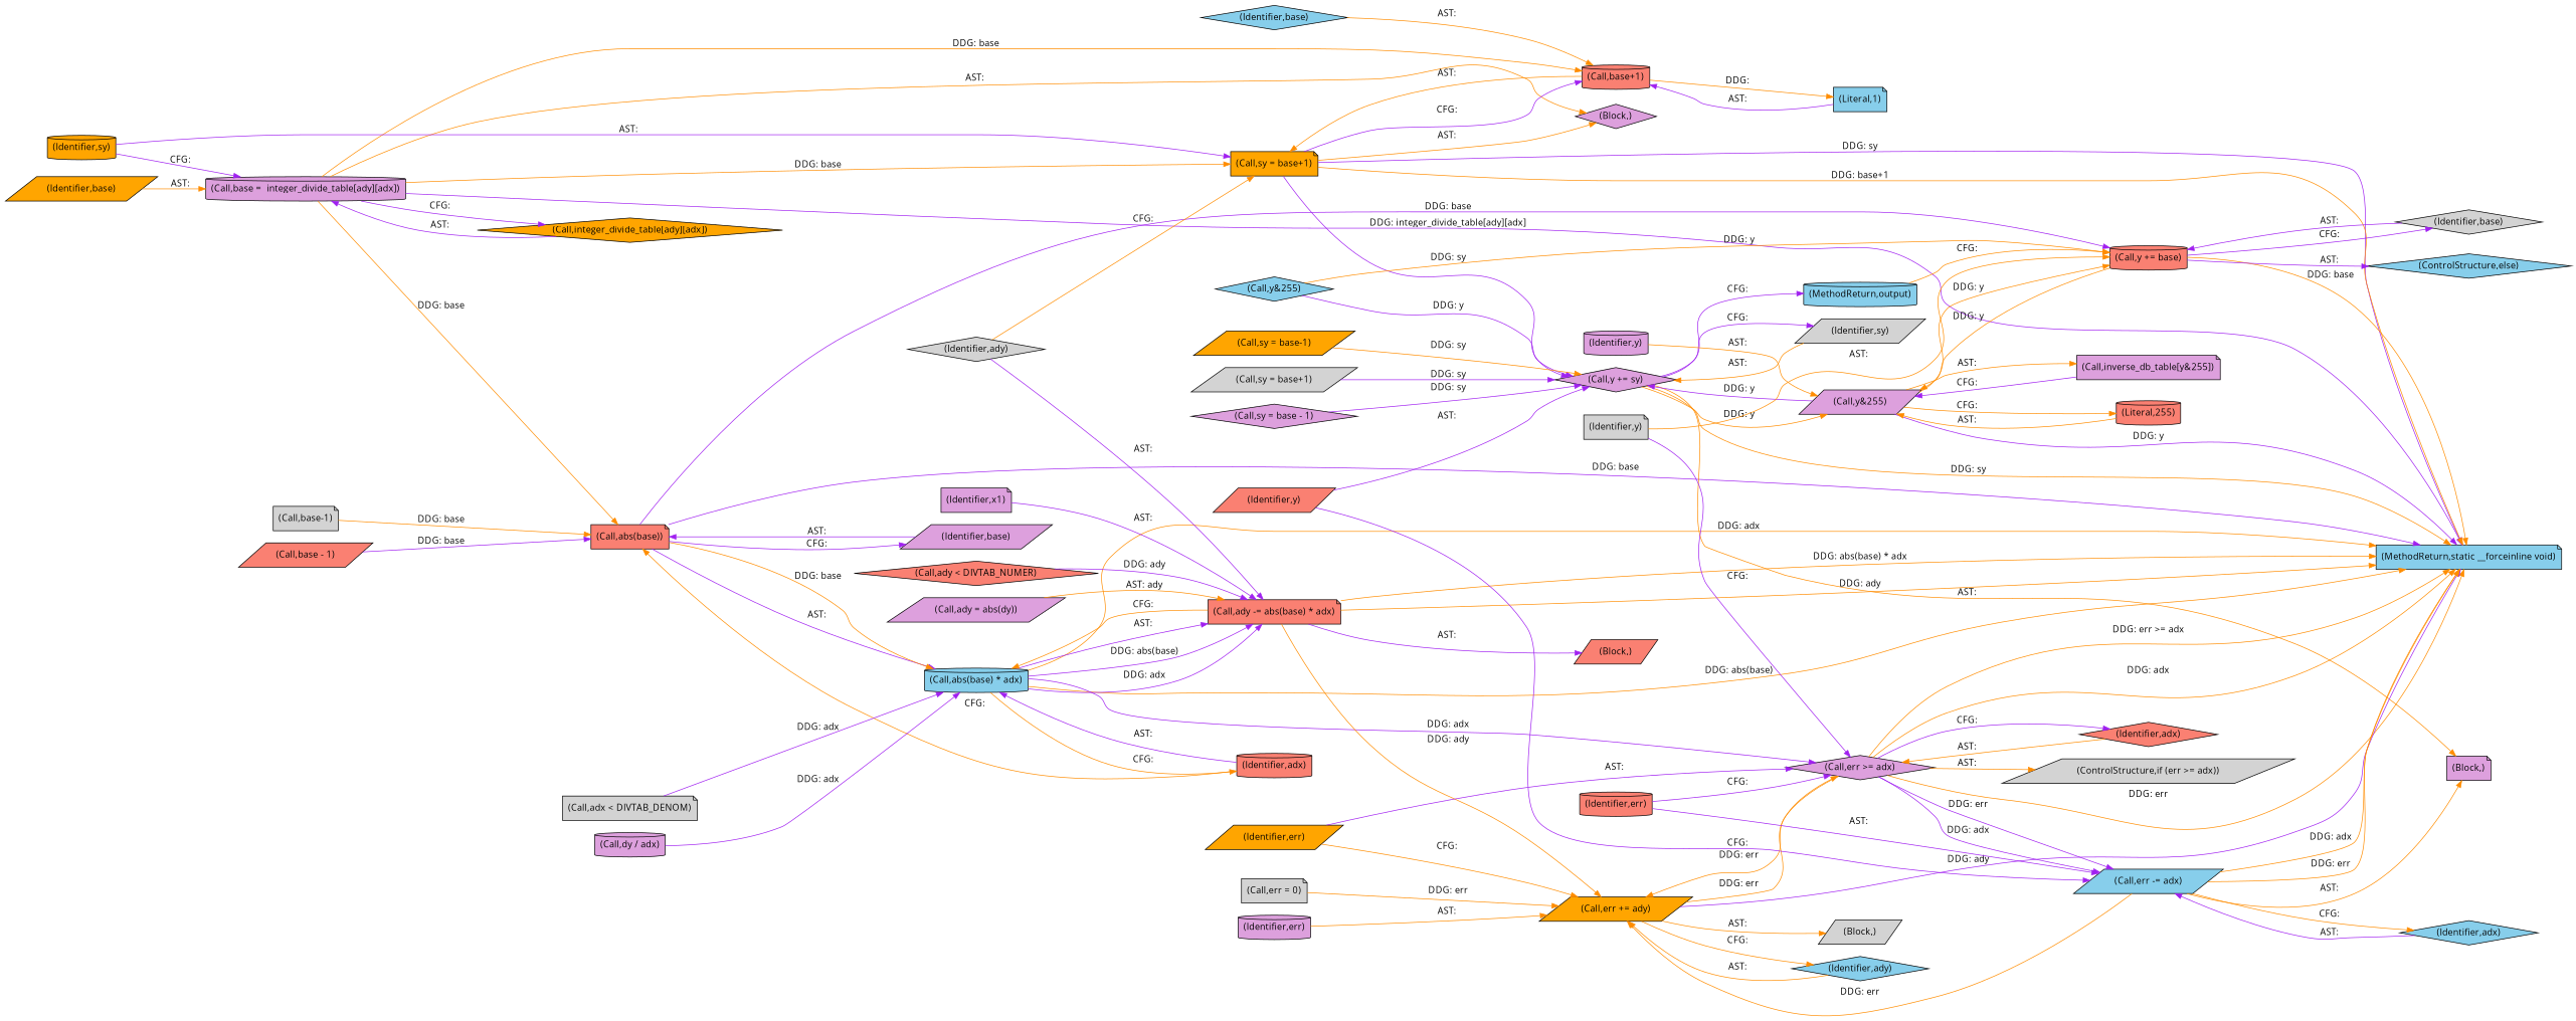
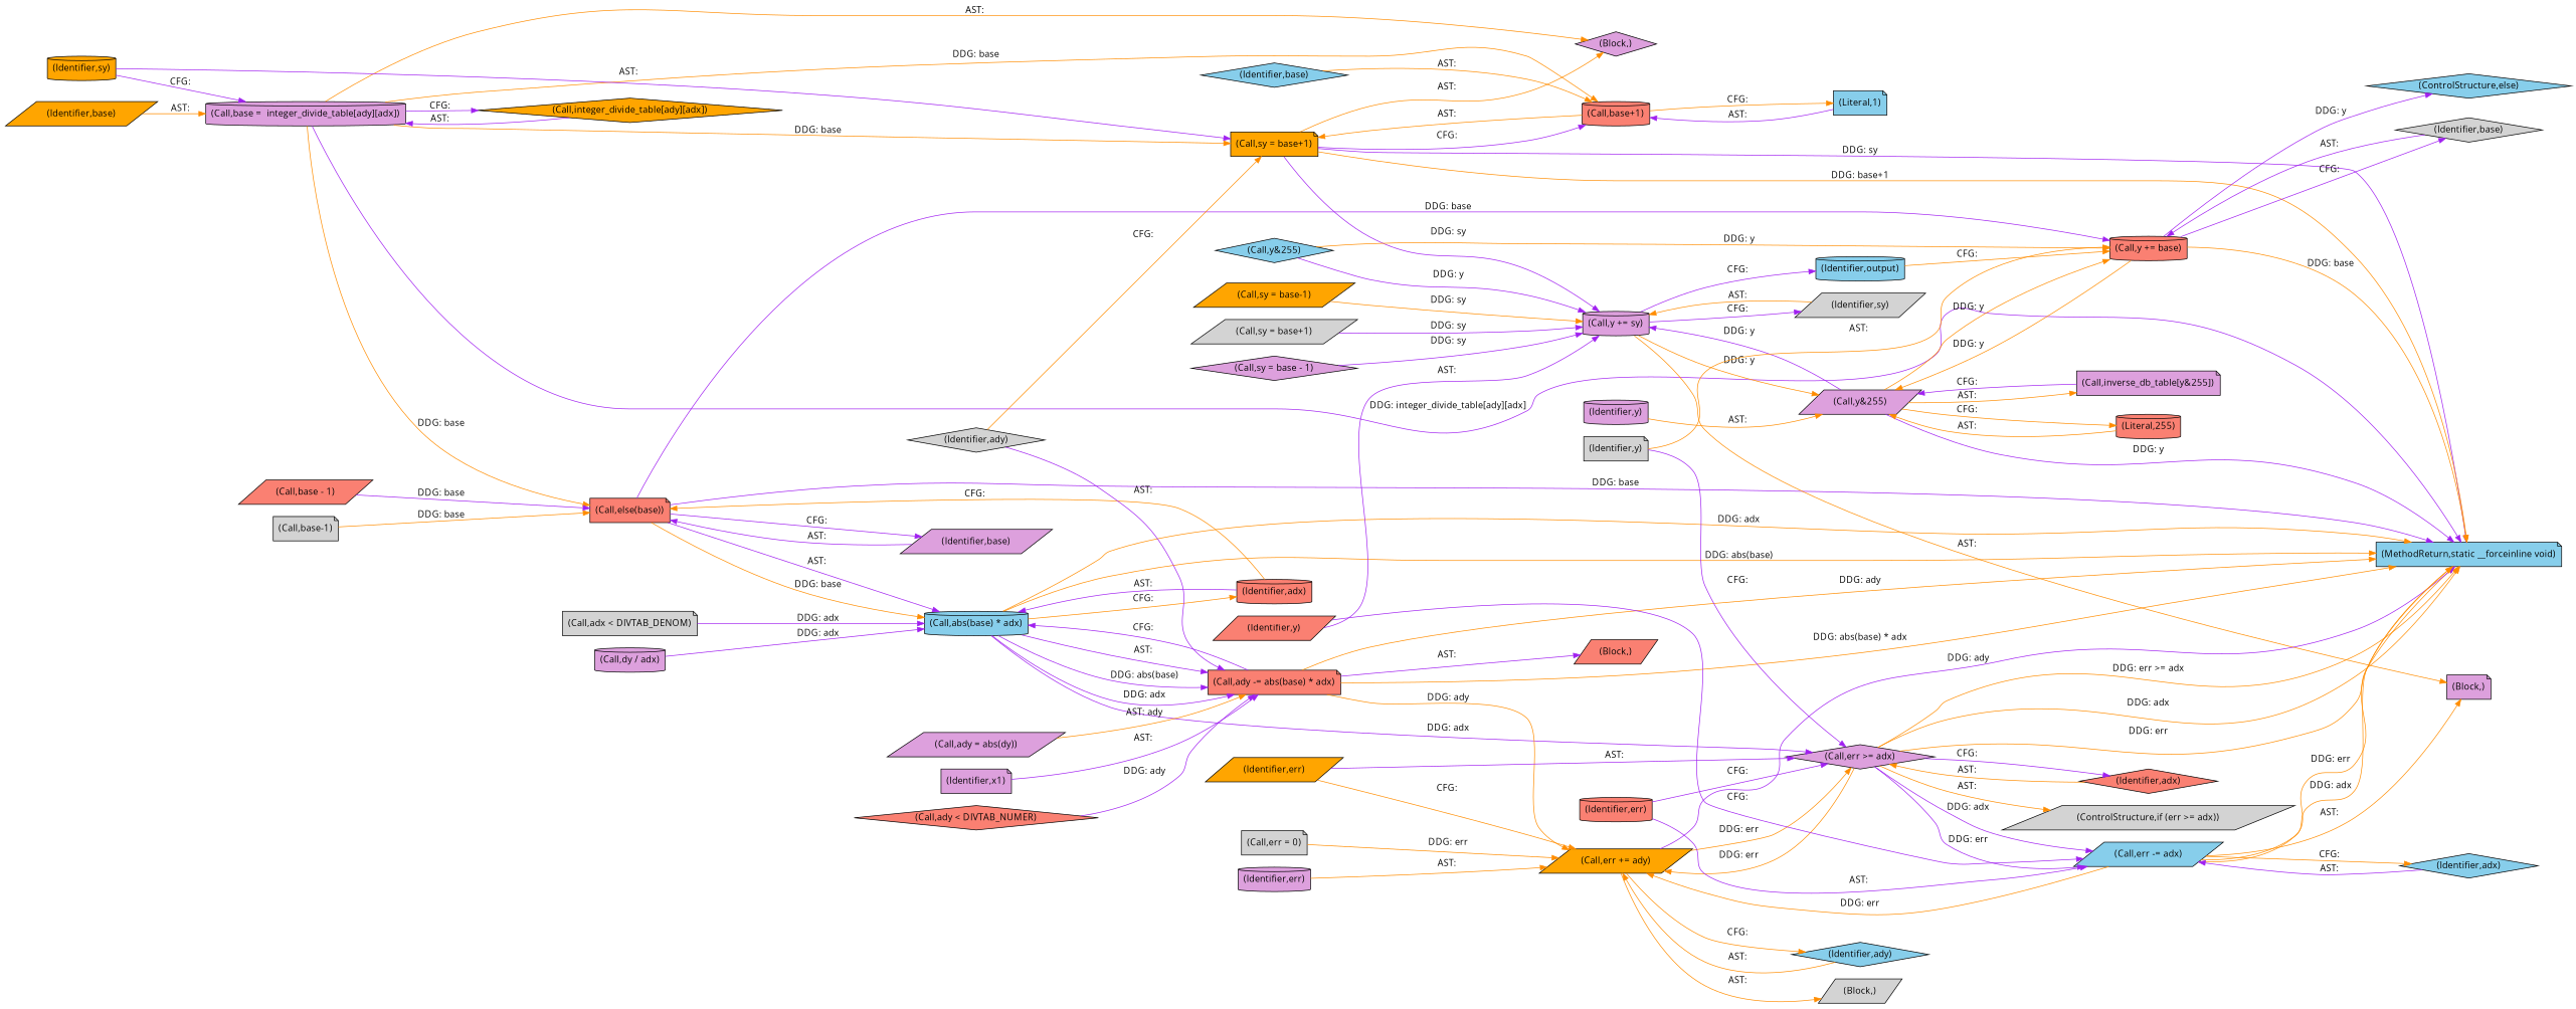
  digraph {
    fontname="Open Sans"
    rankdir=LR
    node [fillcolor=plum fontname="Open Sans" shape=parallelogram style=filled]
    edge [color=darkorange fontname="Open Sans"]
    n1 [label="(Call,base =  integer_divide_table[ady][adx])" shape=cylinder]
    n2 [fillcolor=orange label="(Call,sy = base+1)" shape=note]
    n3 [fillcolor=salmon label="(Call,base+1)" shape=cylinder]
-   n4 [fillcolor=salmon label="(Call,abs(base))" shape=note]
+   n4 [fillcolor=salmon label="(Call,else(base))" shape=note]
    n5 [fillcolor=skyblue label="(MethodReturn,static __forceinline void)" shape=note]
    n6 [fillcolor=orange label="(Call,integer_divide_table[ady][adx])" shape=diamond]
    n7 [label="(Block,)" shape=diamond]
-   n8 [label="(Call,y += sy)" shape=diamond]
+   n8 [label="(Call,y += sy)" shape=cylinder]
    n9 [fillcolor=skyblue label="(Literal,1)" shape=note]
    n10 [fillcolor=salmon label="(Call,y += base)" shape=cylinder]
    n11 [fillcolor=skyblue label="(Call,abs(base) * adx)" shape=cylinder]
    n12 [label="(Identifier,base)"]
    n13 [label="(Call,y&255)"]
    n14 [fillcolor=lightgrey label="(Identifier,sy)"]
    n15 [label="(Block,)" shape=note]
-   n16 [fillcolor=skyblue label="(MethodReturn,output)" shape=cylinder]
+   n16 [fillcolor=skyblue label="(Identifier,output)" shape=cylinder]
    n17 [label="(Call,inverse_db_table[y&255])" shape=note]
    n18 [fillcolor=salmon label="(Literal,255)" shape=cylinder]
    n19 [fillcolor=skyblue label="(ControlStructure,else)" shape=diamond]
    n20 [fillcolor=lightgrey label="(Identifier,base)" shape=diamond]
    n21 [fillcolor=salmon label="(Call,ady -= abs(base) * adx)" shape=note]
    n22 [label="(Call,err >= adx)" shape=diamond]
    n23 [fillcolor=salmon label="(Identifier,adx)" shape=cylinder]
    n24 [fillcolor=orange label="(Call,err += ady)"]
    n25 [fillcolor=salmon label="(Block,)"]
    n26 [fillcolor=skyblue label="(Call,err -= adx)"]
    n27 [fillcolor=salmon label="(Identifier,adx)" shape=diamond]
    n28 [fillcolor=lightgrey label="(ControlStructure,if (err >= adx))"]
    n29 [fillcolor=lightgrey label="(Block,)"]
    n30 [fillcolor=skyblue label="(Identifier,ady)" shape=diamond]
    n31 [fillcolor=skyblue label="(Identifier,adx)" shape=diamond]
    n32 [fillcolor=skyblue label="(Call,y&255)" shape=diamond]
    n33 [fillcolor=lightgrey label="(Call,adx < DIVTAB_DENOM)" shape=note]
    n34 [fillcolor=lightgrey label="(Call,base-1)" shape=note]
    n35 [fillcolor=lightgrey label="(Identifier,ady)" shape=diamond]
    n36 [fillcolor=orange label="(Call,sy = base-1)"]
    n37 [fillcolor=orange label="(Identifier,sy)" shape=cylinder]
    n38 [fillcolor=lightgrey label="(Call,err = 0)" shape=note]
    n39 [fillcolor=lightgrey label="(Identifier,y)" shape=note]
    n40 [label="(Identifier,err)" shape=cylinder]
    n41 [fillcolor=orange label="(Identifier,base)"]
    n42 [fillcolor=lightgrey label="(Call,sy = base+1)"]
    n43 [label="(Call,dy / adx)" shape=cylinder]
    n44 [fillcolor=salmon label="(Call,base - 1)"]
    n45 [label="(Identifier,y)" shape=cylinder]
    n46 [fillcolor=skyblue label="(Identifier,base)" shape=diamond]
    n47 [fillcolor=salmon label="(Identifier,err)" shape=cylinder]
    n48 [label="(Call,sy = base - 1)" shape=diamond]
    n49 [fillcolor=salmon label="(Identifier,y)"]
    n50 [fillcolor=orange label="(Identifier,err)"]
    n51 [label="(Call,ady = abs(dy))"]
    n52 [label="(Identifier,x1)" shape=note]
    n53 [fillcolor=salmon label="(Call,ady < DIVTAB_NUMER)" shape=diamond]
    n1 -> n2 [label="DDG: base"]
    n1 -> n3 [label="DDG: base"]
    n1 -> n4 [label="DDG: base"]
    n1 -> n5 [color=purple label="DDG: integer_divide_table[ady][adx]"]
    n1 -> n6 [color=purple label="CFG: "]
    n1 -> n7 [label="AST: "]
    n2 -> n3 [color=purple label="CFG: "]
    n2 -> n5 [color=purple label="DDG: sy"]
    n2 -> n5 [label="DDG: base+1"]
    n2 -> n7 [label="AST: "]
    n2 -> n8 [color=purple label="DDG: sy"]
    n3 -> n2 [label="AST: "]
-   n3 -> n9 [label="DDG: "]
+   n3 -> n9 [label="CFG: "]
    n4 -> n5 [color=purple label="DDG: base"]
    n4 -> n10 [color=purple label="DDG: base"]
    n4 -> n11 [color=purple label="AST: "]
    n4 -> n11 [label="DDG: base"]
    n4 -> n12 [color=purple label="CFG: "]
    n6 -> n1 [color=purple label="AST: "]
-   n8 -> n5 [label="DDG: sy"]
    n8 -> n13 [label="DDG: y"]
    n8 -> n14 [color=purple label="CFG: "]
    n8 -> n15 [label="AST: "]
    n8 -> n16 [color=purple label="CFG: "]
    n9 -> n3 [color=purple label="AST: "]
    n10 -> n5 [label="DDG: base"]
    n10 -> n13 [label="DDG: y"]
-   n10 -> n19 [color=purple label="AST: "]
+   n10 -> n19 [color=purple label="DDG: y"]
    n10 -> n20 [color=purple label="CFG: "]
    n11 -> n5 [label="DDG: adx"]
    n11 -> n5 [label="DDG: abs(base)"]
    n11 -> n21 [color=purple label="AST: "]
    n11 -> n21 [color=purple label="DDG: abs(base)"]
    n11 -> n21 [color=purple label="DDG: adx"]
    n11 -> n22 [color=purple label="DDG: adx"]
    n11 -> n23 [label="CFG: "]
    n12 -> n4 [color=purple label="AST: "]
    n13 -> n5 [color=purple label="DDG: y"]
    n13 -> n8 [color=purple label="DDG: y"]
    n13 -> n10 [label="DDG: y"]
    n13 -> n17 [label="AST: "]
    n13 -> n18 [label="CFG: "]
    n14 -> n8 [label="AST: "]
    n16 -> n10 [label="CFG: "]
    n17 -> n13 [color=purple label="CFG: "]
    n18 -> n13 [label="AST: "]
    n20 -> n10 [color=purple label="AST: "]
    n21 -> n5 [label="DDG: ady"]
    n21 -> n5 [label="DDG: abs(base) * adx"]
-   n21 -> n11 [label="CFG: "]
+   n21 -> n11 [color=purple label="CFG: "]
    n21 -> n24 [label="DDG: ady"]
    n21 -> n25 [color=purple label="AST: "]
    n22 -> n5 [label="DDG: err >= adx"]
    n22 -> n5 [label="DDG: adx"]
    n22 -> n5 [label="DDG: err"]
    n22 -> n24 [label="DDG: err"]
    n22 -> n26 [color=purple label="DDG: adx"]
    n22 -> n26 [color=purple label="DDG: err"]
    n22 -> n27 [color=purple label="CFG: "]
    n22 -> n28 [label="AST: "]
    n23 -> n4 [label="CFG: "]
    n23 -> n11 [color=purple label="AST: "]
    n24 -> n5 [color=purple label="DDG: ady"]
    n24 -> n22 [label="DDG: err"]
    n24 -> n29 [label="AST: "]
    n24 -> n30 [label="CFG: "]
    n26 -> n5 [label="DDG: adx"]
    n26 -> n5 [label="DDG: err"]
    n26 -> n15 [label="AST: "]
    n26 -> n24 [label="DDG: err"]
    n26 -> n31 [label="CFG: "]
    n27 -> n22 [label="AST: "]
    n30 -> n24 [label="AST: "]
    n31 -> n26 [color=purple label="AST: "]
    n32 -> n8 [color=purple label="DDG: y"]
    n32 -> n10 [label="DDG: y"]
    n33 -> n11 [color=purple label="DDG: adx"]
    n34 -> n4 [label="DDG: base"]
    n35 -> n2 [label="CFG: "]
    n35 -> n21 [color=purple label="AST: "]
    n36 -> n8 [label="DDG: sy"]
    n37 -> n1 [color=purple label="CFG: "]
    n37 -> n2 [color=purple label="AST: "]
    n38 -> n24 [label="DDG: err"]
    n39 -> n10 [label="AST: "]
    n39 -> n22 [color=purple label="CFG: "]
    n40 -> n24 [label="AST: "]
    n41 -> n1 [label="AST: "]
    n42 -> n8 [color=purple label="DDG: sy"]
    n43 -> n11 [color=purple label="DDG: adx"]
    n44 -> n4 [color=purple label="DDG: base"]
    n45 -> n13 [label="AST: "]
    n46 -> n3 [label="AST: "]
    n47 -> n22 [color=purple label="CFG: "]
    n47 -> n26 [color=purple label="AST: "]
    n48 -> n8 [color=purple label="DDG: sy"]
    n49 -> n8 [color=purple label="AST: "]
    n49 -> n26 [color=purple label="CFG: "]
    n50 -> n22 [color=purple label="AST: "]
    n50 -> n24 [label="CFG: "]
    n51 -> n21 [label="AST: ady"]
    n52 -> n21 [color=purple label="AST: "]
    n53 -> n21 [color=purple label="DDG: ady"]
  }
